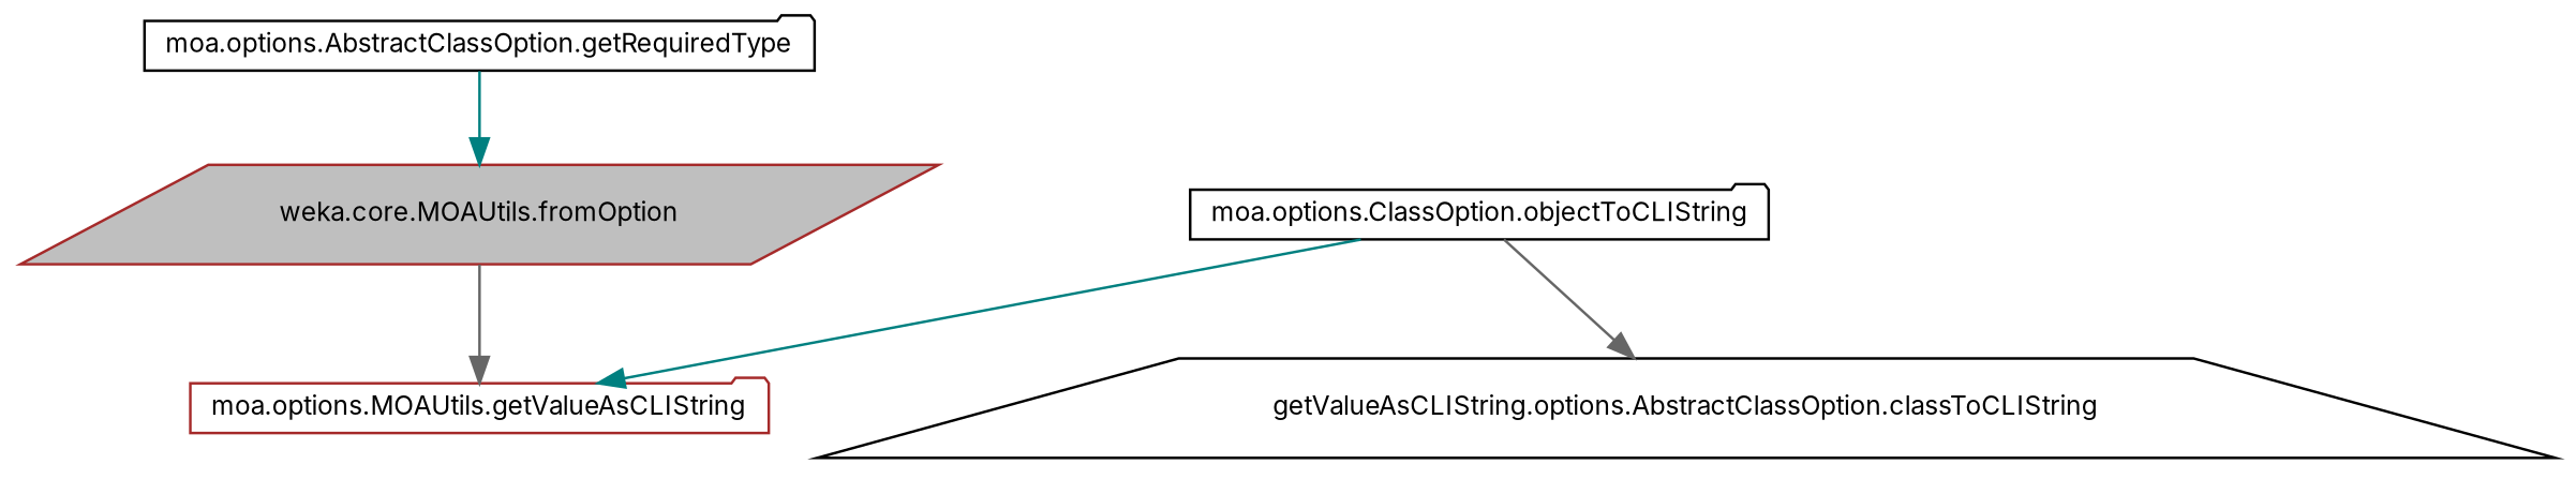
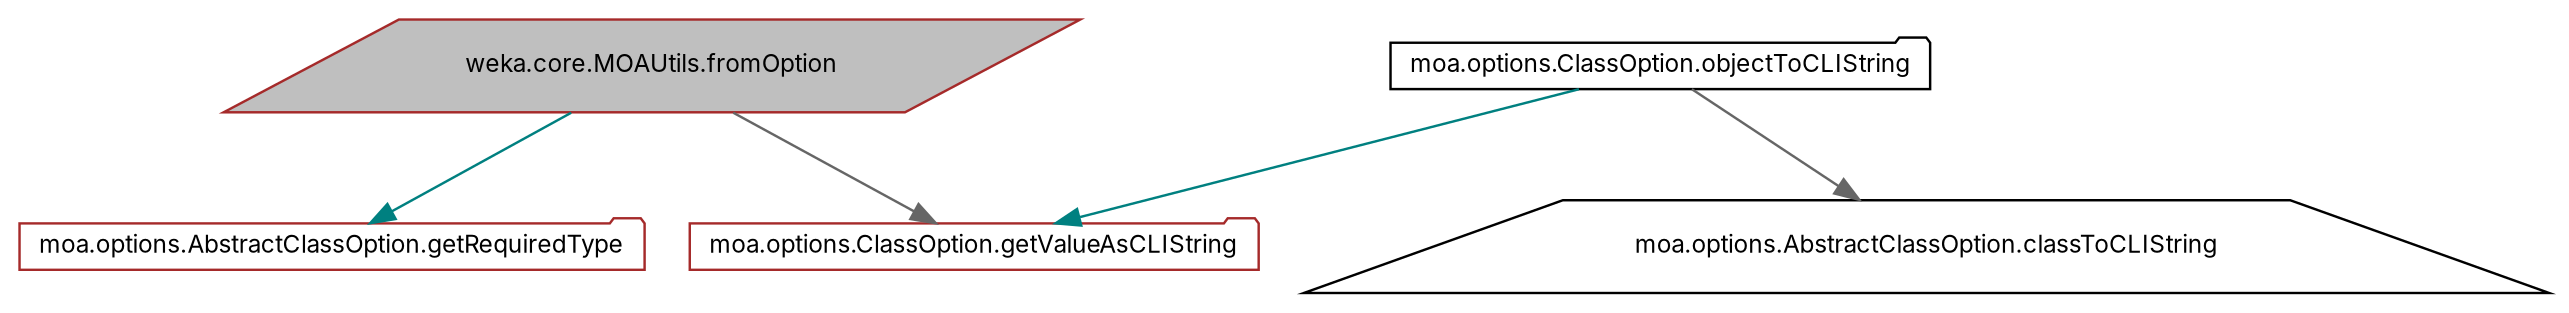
  digraph {
    fontname=Inter
    rankdir=TB
    node [color=black fillcolor=white fontname=Inter fontsize=10 shape=folder style=filled]
    edge [color=teal fontname=Inter fontsize=10 labelfontname=Helvetica labelfontsize=10 style=solid]
    n1 [color=brown fillcolor=grey75 fontcolor=black height=0.2 label="weka.core.MOAUtils.fromOption" shape=parallelogram width=0.4]
-   n2 [height=0.2 label="moa.options.AbstractClassOption.getRequiredType" width=0.4]
-   n3 [color=brown height=0.2 label="moa.options.MOAUtils.getValueAsCLIString" width=0.4]
+   n2 [color=brown height=0.2 label="moa.options.AbstractClassOption.getRequiredType" width=0.4]
+   n3 [color=brown height=0.2 label="moa.options.ClassOption.getValueAsCLIString" width=0.4]
    n4 [height=0.2 label="moa.options.ClassOption.objectToCLIString" width=0.4]
-   n5 [height=0.2 label="getValueAsCLIString.options.AbstractClassOption.classToCLIString" shape=trapezium width=0.4]
-   n2 -> n1
+   n5 [height=0.2 label="moa.options.AbstractClassOption.classToCLIString" shape=trapezium width=0.4]
+   n1 -> n2
    n1 -> n3 [color=gray40]
    n4 -> n3
    n4 -> n5 [color=gray40]
  }
